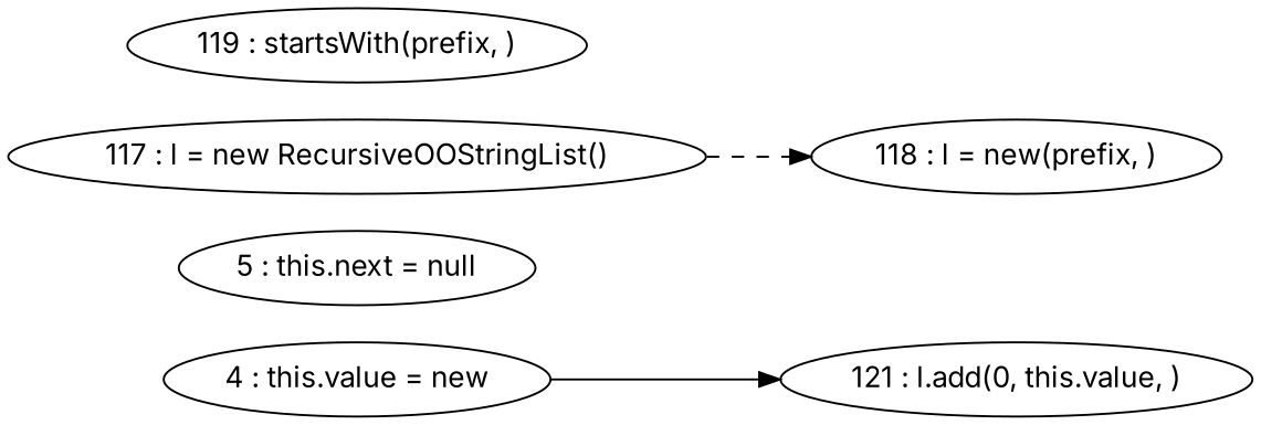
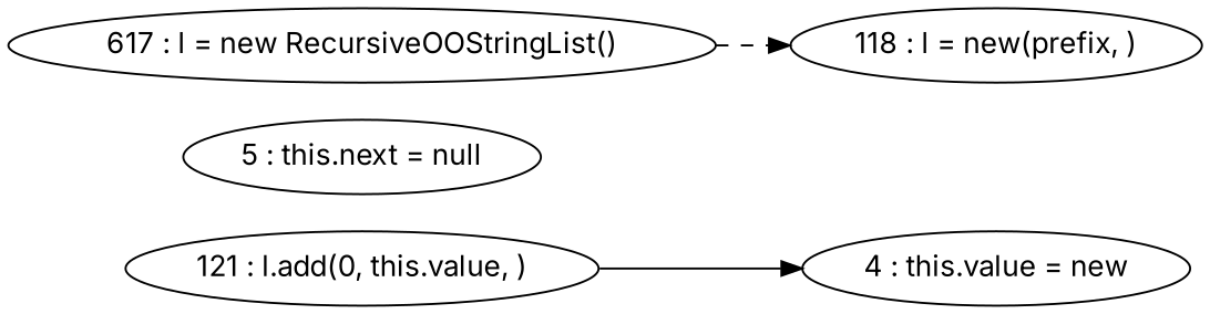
  digraph {
    fontname=Inter
    rankdir=LR
    node [fontname=Inter]
    edge [fontname=Inter]
    n1 [label="4 : this.value = new"]
    "121 : l.add(0, this.value, )"
    "5 : this.next = null"
    n4 [label="118 : l = new(prefix, )"]
-   "117 : l = new RecursiveOOStringList()"
-   "119 : startsWith(prefix, )"
-   n1 -> "121 : l.add(0, this.value, )"
+   "117 : l = new RecursiveOOStringList()" [label="617 : l = new RecursiveOOStringList()"]
+   "121 : l.add(0, this.value, )" -> n1
    "117 : l = new RecursiveOOStringList()" -> n4 [style=dashed]
  }
